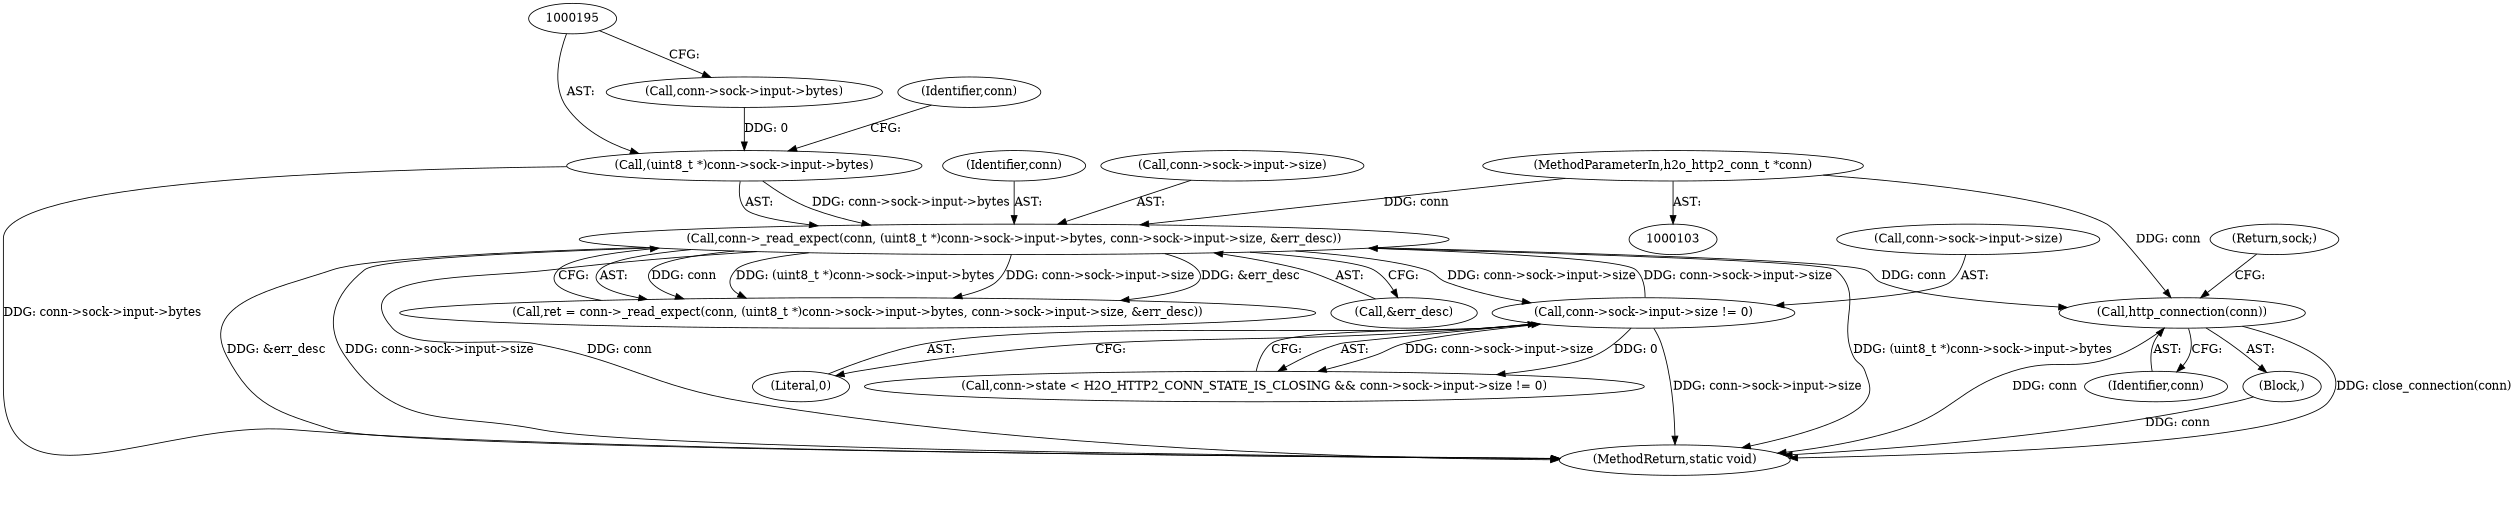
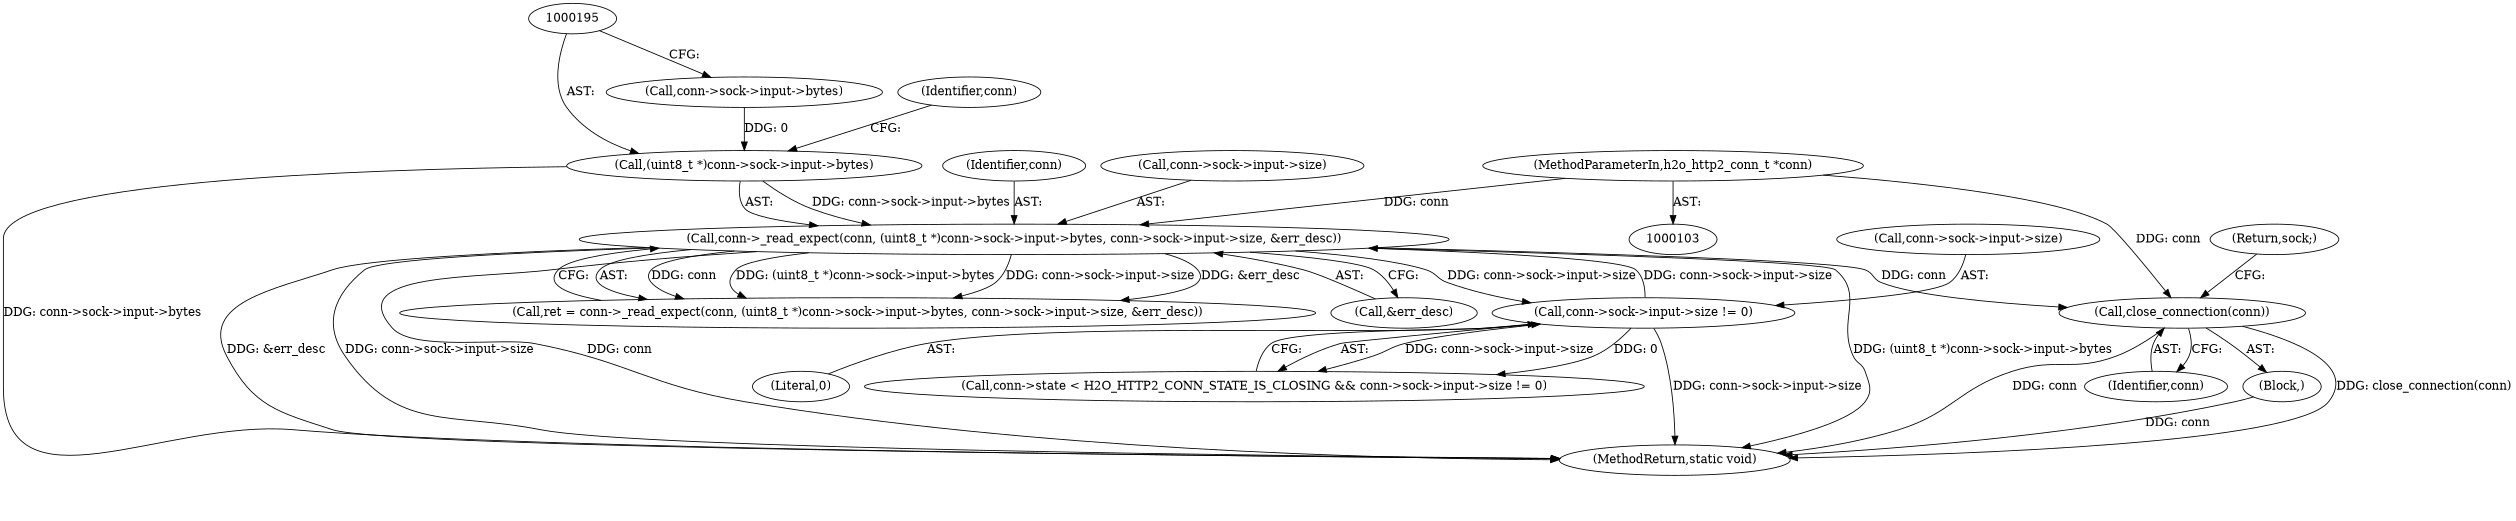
  digraph {
-   n1 [label="(Call,http_connection(conn))"]
+   n1 [label="(Call,close_connection(conn))"]
    n2 [label="(Block,)"]
    n3 [label="(MethodReturn,static void)"]
    n4 [label="(Identifier,conn)"]
    n5 [label="(Call,conn->_read_expect(conn, (uint8_t *)conn->sock->input->bytes, conn->sock->input->size, &err_desc))"]
    n6 [label="(Call,conn->sock->input->size != 0)"]
    n7 [label="(Call,ret = conn->_read_expect(conn, (uint8_t *)conn->sock->input->bytes, conn->sock->input->size, &err_desc))"]
    n8 [label="(Call,&err_desc)"]
    n9 [label="(Call,conn->state < H2O_HTTP2_CONN_STATE_IS_CLOSING && conn->sock->input->size != 0)"]
    n10 [label="(Literal,0)"]
    n11 [label="(MethodParameterIn,h2o_http2_conn_t *conn)"]
    1000103
    n13 [label="(Call,(uint8_t *)conn->sock->input->bytes)"]
    n14 [label="(Call,conn->sock->input->bytes)"]
    n15 [label="(Identifier,conn)"]
    n16 [label="(Return,sock;)"]
    n17 [label="(Identifier,conn)"]
    n18 [label="(Call,conn->sock->input->size)"]
    n19 [label="(Call,conn->sock->input->size)"]
    1000195
    n1 -> n2 [label="AST: "]
    n1 -> n3 [label="DDG: close_connection(conn)"]
    n1 -> n3 [label="DDG: conn"]
    n1 -> n4 [label="CFG: "]
    n2 -> n3 [label="DDG: conn"]
    n4 -> n1 [label="AST: "]
    n5 -> n1 [label="DDG: conn"]
    n5 -> n3 [label="DDG: (uint8_t *)conn->sock->input->bytes"]
    n5 -> n3 [label="DDG: &err_desc"]
    n5 -> n3 [label="DDG: conn->sock->input->size"]
    n5 -> n3 [label="DDG: conn"]
    n5 -> n6 [label="DDG: conn->sock->input->size"]
    n5 -> n7 [label="AST: "]
    n5 -> n7 [label="DDG: conn"]
    n5 -> n7 [label="DDG: (uint8_t *)conn->sock->input->bytes"]
    n5 -> n7 [label="DDG: conn->sock->input->size"]
    n5 -> n7 [label="DDG: &err_desc"]
    n5 -> n8 [label="CFG: "]
    n6 -> n3 [label="DDG: conn->sock->input->size"]
    n6 -> n5 [label="DDG: conn->sock->input->size"]
    n6 -> n9 [label="AST: "]
    n6 -> n9 [label="DDG: conn->sock->input->size"]
    n6 -> n9 [label="DDG: 0"]
-   n6 -> n10 [label="CFG: "]
    n7 -> n5 [label="CFG: "]
    n8 -> n5 [label="AST: "]
    n9 -> n6 [label="CFG: "]
    n10 -> n6 [label="AST: "]
    n11 -> n1 [label="DDG: conn"]
    n11 -> n5 [label="DDG: conn"]
    n11 -> 1000103 [label="AST: "]
    n13 -> n3 [label="DDG: conn->sock->input->bytes"]
    n13 -> n5 [label="AST: "]
    n13 -> n5 [label="DDG: conn->sock->input->bytes"]
    n14 -> n13 [label="DDG: 0"]
    n15 -> n5 [label="AST: "]
    n16 -> n1 [label="CFG: "]
    n17 -> n13 [label="CFG: "]
    n18 -> n6 [label="AST: "]
    n19 -> n5 [label="AST: "]
    1000195 -> n13 [label="AST: "]
    1000195 -> n14 [label="CFG: "]
  }
